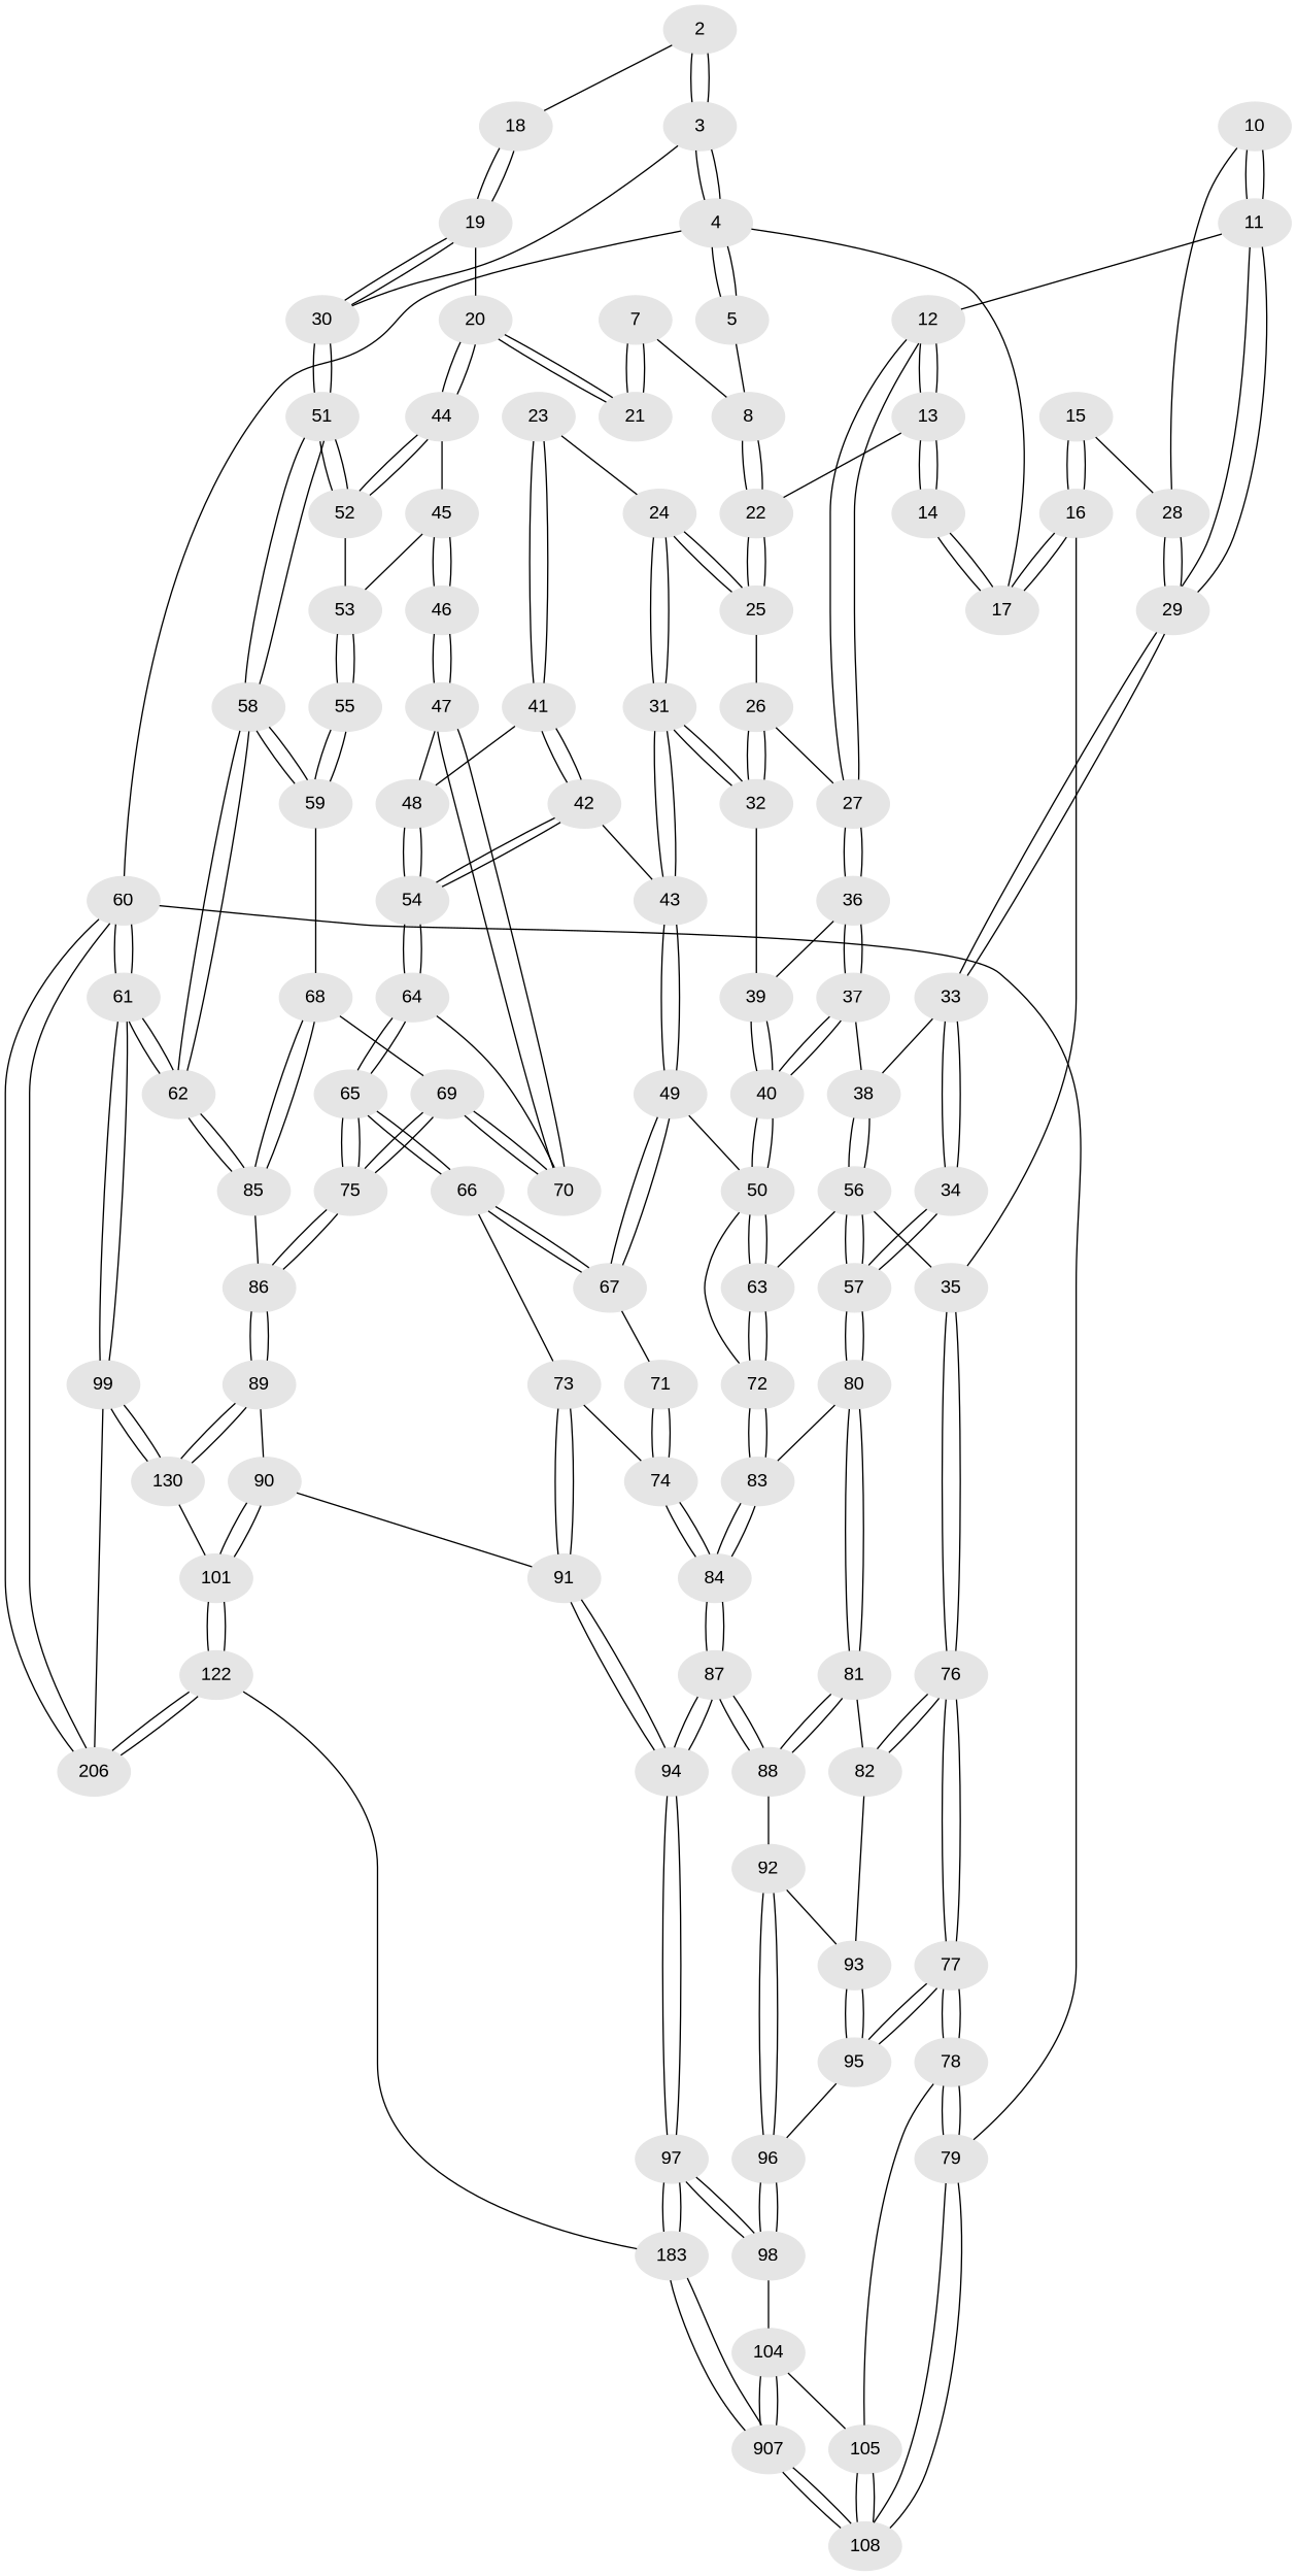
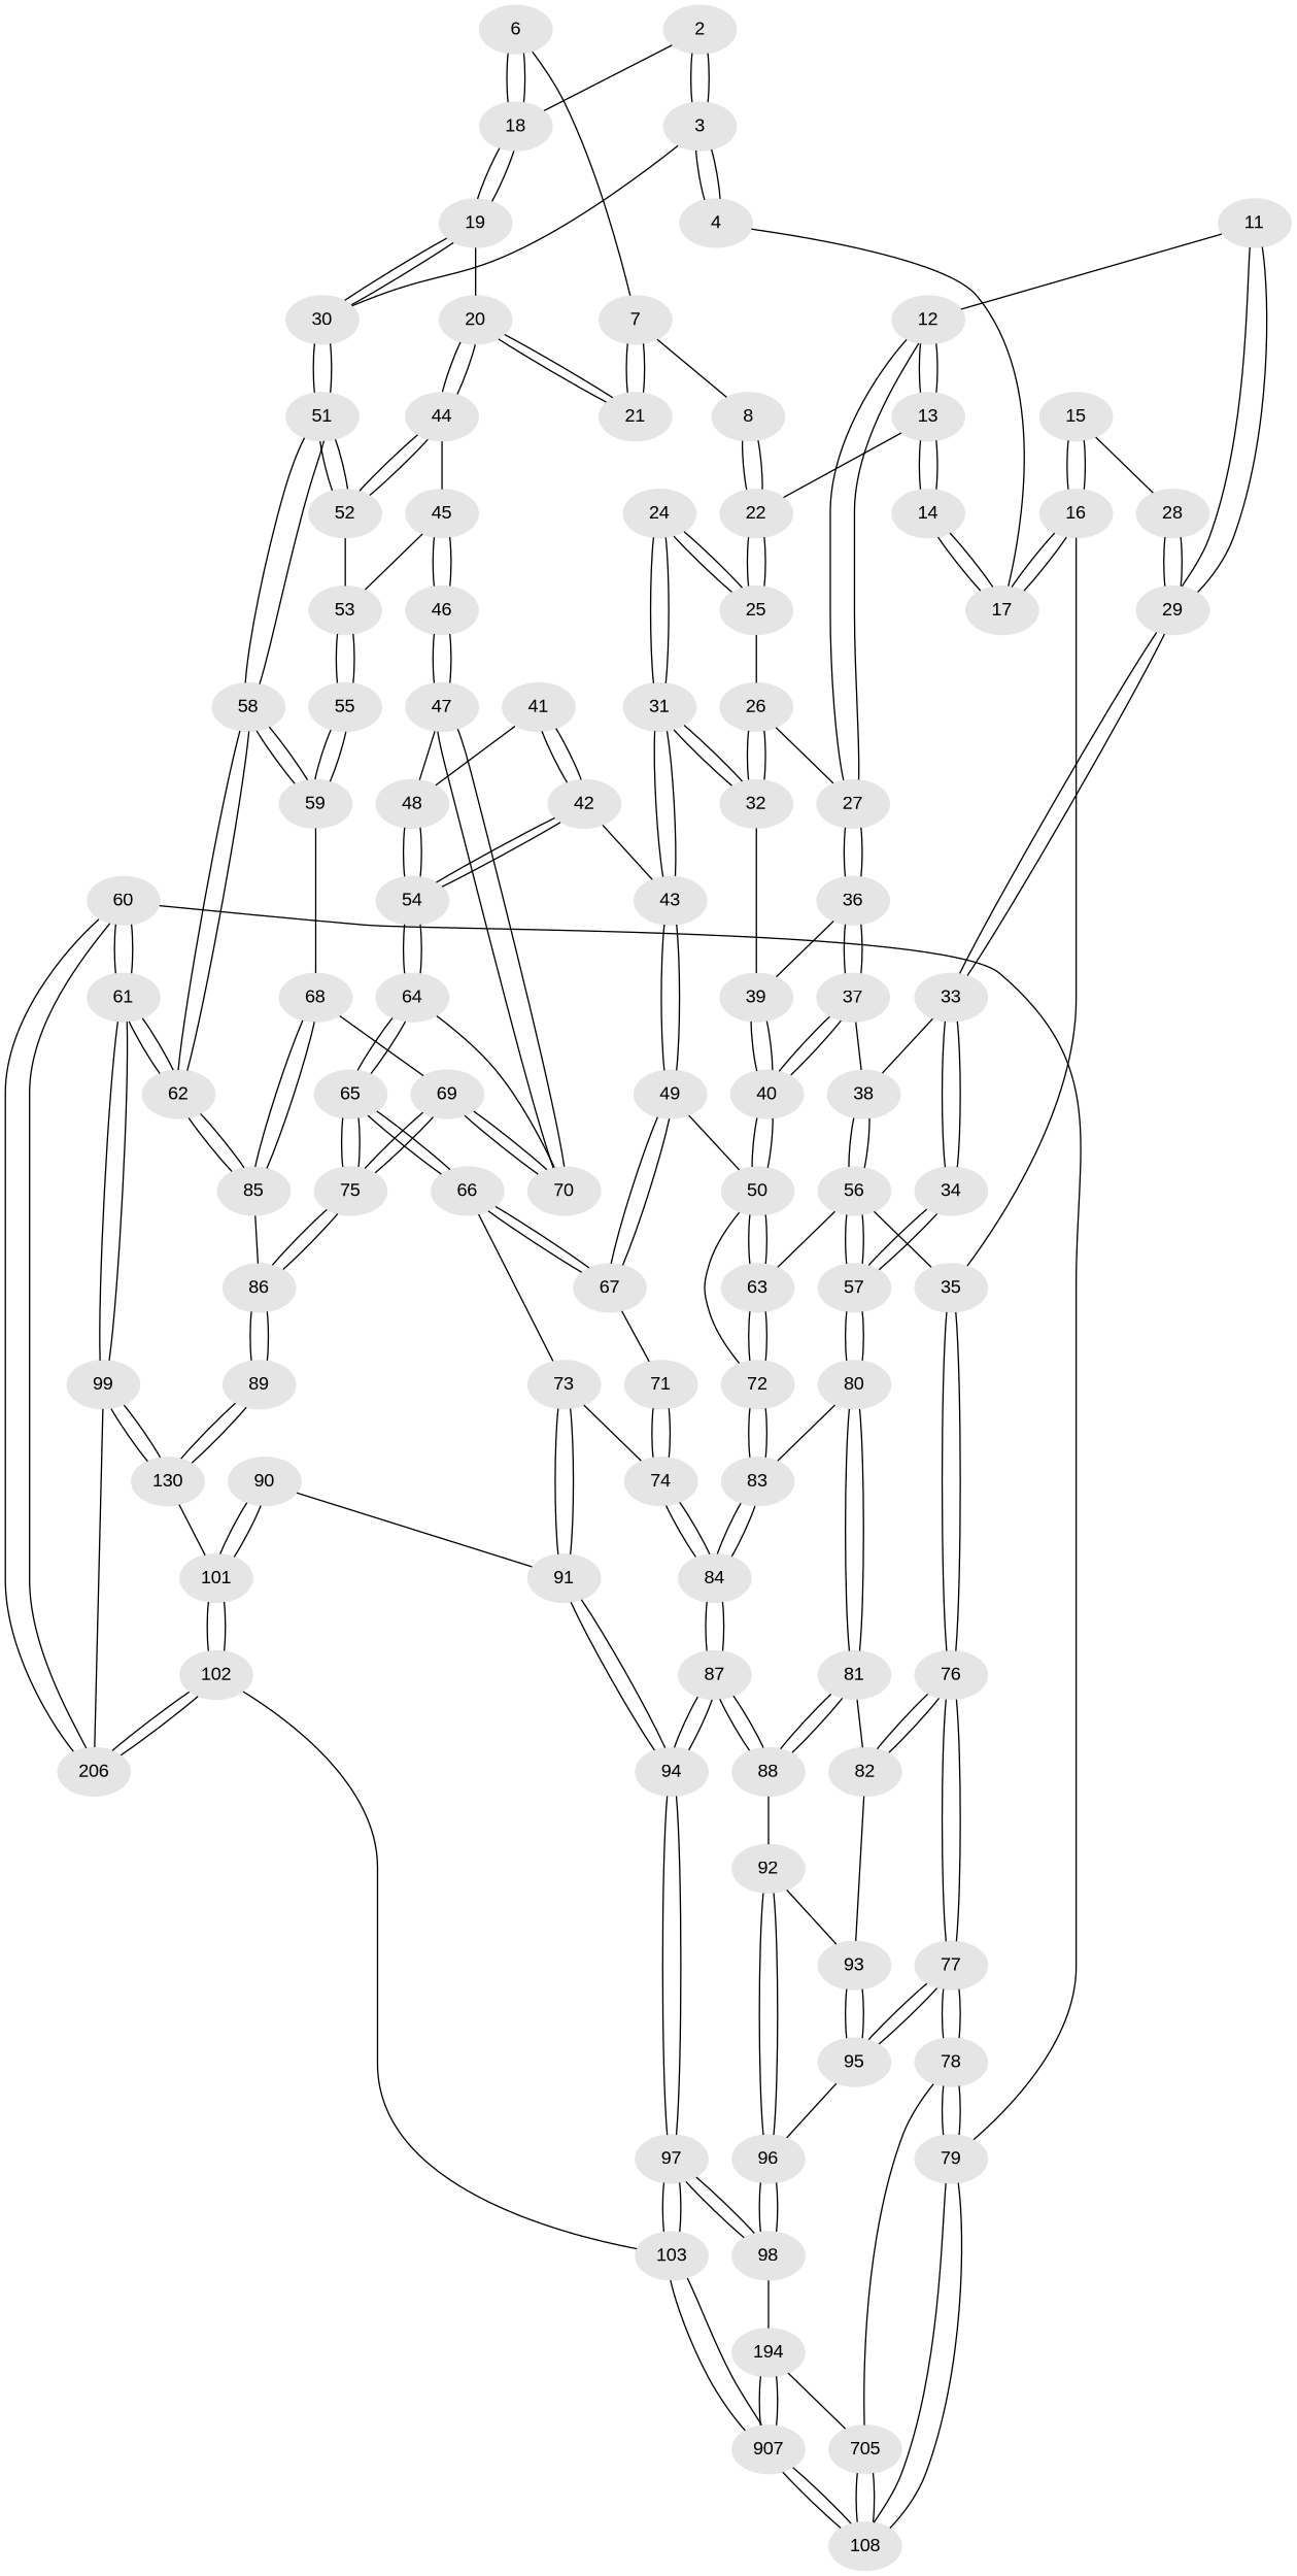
  graph {
    fontname="Liberation Sans"
    node [color=gray90 fontname="Liberation Sans" style=filled]
    edge [fontname="Liberation Sans"]
    2
    3
    18
+   6
    7
    4
    30
    19
-   5
    17
    60
    51
    8
    79
    61
    n16 [label=206]
    22
    21
    25
-   10
    11
    28
    15
    16
    12
    29
    13
    27
    33
    14
    36
    35
    76
    108
    20
    44
    45
    52
-   23
    24
    41
    26
    31
    42
    48
    32
    43
    39
    37
    34
    38
    58
    49
    40
    57
    56
    80
    77
    82
    50
    63
    72
    54
    64
    67
    46
    53
    47
    55
    70
    59
    71
    62
    65
    68
    83
    81
    85
    69
    99
    n81 [label=130]
    86
    66
    75
    73
    74
    91
    84
    94
    87
    89
    78
    95
    93
-   105
+   105 [label=705]
    96
    88
    92
    90
    97
    101
-   102 [label=122]
+   102
    98
-   103 [label=183]
-   104
+   103
+   104 [label=194]
    n106 [label=907]
    2 -- 3
    2 -- 3
    2 -- 18
    3 -- 4
    3 -- 4
    3 -- 30
    18 -- 19
    18 -- 19
+   6 -- 18
+   6 -- 18
+   6 -- 7
    7 -- 8
    7 -- 21
    7 -- 21
-   4 -- 5
-   4 -- 5
    4 -- 17
-   4 -- 60
    30 -- 51
    30 -- 51
    19 -- 30
    19 -- 30
    19 -- 20
-   5 -- 8
    60 -- 79
    60 -- 61
    60 -- 61
    60 -- n16
    60 -- n16
    51 -- 52
    51 -- 52
    51 -- 58
    51 -- 58
    8 -- 22
    8 -- 22
    79 -- 108
    79 -- 108
    61 -- 62
    61 -- 62
    61 -- 99
    61 -- 99
    22 -- 25
    22 -- 25
    25 -- 26
-   10 -- 11
-   10 -- 11
-   10 -- 28
    11 -- 12
    11 -- 29
    11 -- 29
    28 -- 29
    28 -- 29
    15 -- 28
    15 -- 16
    15 -- 16
    16 -- 17
    16 -- 17
    16 -- 35
    12 -- 13
    12 -- 13
    12 -- 27
    12 -- 27
    29 -- 33
    29 -- 33
    13 -- 22
    13 -- 14
    13 -- 14
    27 -- 36
    27 -- 36
    33 -- 34
    33 -- 34
    33 -- 38
    14 -- 17
    14 -- 17
    36 -- 39
    36 -- 37
    36 -- 37
    35 -- 76
    35 -- 76
    76 -- 77
    76 -- 77
    76 -- 82
    76 -- 82
    20 -- 21
    20 -- 21
    20 -- 44
    20 -- 44
    44 -- 45
    44 -- 52
    44 -- 52
    45 -- 46
    45 -- 46
    45 -- 53
    52 -- 53
-   23 -- 24
-   23 -- 41
-   23 -- 41
    24 -- 25
    24 -- 25
    24 -- 31
    24 -- 31
    41 -- 42
    41 -- 42
    41 -- 48
    26 -- 27
    26 -- 32
    26 -- 32
    31 -- 32
    31 -- 32
    31 -- 43
    31 -- 43
    42 -- 43
    42 -- 54
    42 -- 54
    48 -- 54
    48 -- 54
    32 -- 39
    43 -- 49
    43 -- 49
    39 -- 40
    39 -- 40
    37 -- 38
    37 -- 40
    37 -- 40
    34 -- 57
    34 -- 57
    38 -- 56
    38 -- 56
    58 -- 59
    58 -- 59
    58 -- 62
    58 -- 62
    49 -- 50
    49 -- 67
    49 -- 67
    40 -- 50
    40 -- 50
    57 -- 80
    57 -- 80
    56 -- 35
    56 -- 57
    56 -- 57
    56 -- 63
    80 -- 83
    80 -- 81
    80 -- 81
    77 -- 78
    77 -- 78
    77 -- 95
    77 -- 95
    82 -- 93
    50 -- 63
    50 -- 63
    50 -- 72
    63 -- 72
    63 -- 72
    72 -- 83
    72 -- 83
    54 -- 64
    54 -- 64
    64 -- 70
    64 -- 65
    64 -- 65
    67 -- 71
    46 -- 47
    46 -- 47
    53 -- 55
    53 -- 55
    47 -- 48
    47 -- 70
    47 -- 70
    55 -- 59
    55 -- 59
    59 -- 68
    71 -- 74
    71 -- 74
    62 -- 85
    62 -- 85
    65 -- 66
    65 -- 66
    65 -- 75
    65 -- 75
    68 -- 85
    68 -- 85
    68 -- 69
    83 -- 84
    83 -- 84
    81 -- 82
    81 -- 88
    81 -- 88
    85 -- 86
    69 -- 70
    69 -- 70
    69 -- 75
    69 -- 75
    99 -- n16
    99 -- n81
    99 -- n81
    n81 -- 101
    86 -- 89
    86 -- 89
    66 -- 67
    66 -- 67
    66 -- 73
    75 -- 86
    75 -- 86
    73 -- 74
    73 -- 91
    73 -- 91
    74 -- 84
    74 -- 84
    91 -- 94
    91 -- 94
    84 -- 87
    84 -- 87
    94 -- 97
    94 -- 97
    87 -- 94
    87 -- 94
    87 -- 88
    87 -- 88
    89 -- n81
    89 -- n81
-   89 -- 90
    78 -- 79
    78 -- 79
    78 -- 105
    95 -- 96
    93 -- 95
    93 -- 95
    105 -- 108
    105 -- 108
    96 -- 98
    96 -- 98
    88 -- 92
    92 -- 93
    92 -- 96
    92 -- 96
    90 -- 91
    90 -- 101
    90 -- 101
    97 -- 98
    97 -- 98
    97 -- 103
    97 -- 103
    101 -- 102
    101 -- 102
    102 -- n16
    102 -- n16
    102 -- 103
    98 -- 104
    103 -- n106
    103 -- n106
    104 -- 105
    104 -- n106
    104 -- n106
    n106 -- 108
    n106 -- 108
  }
